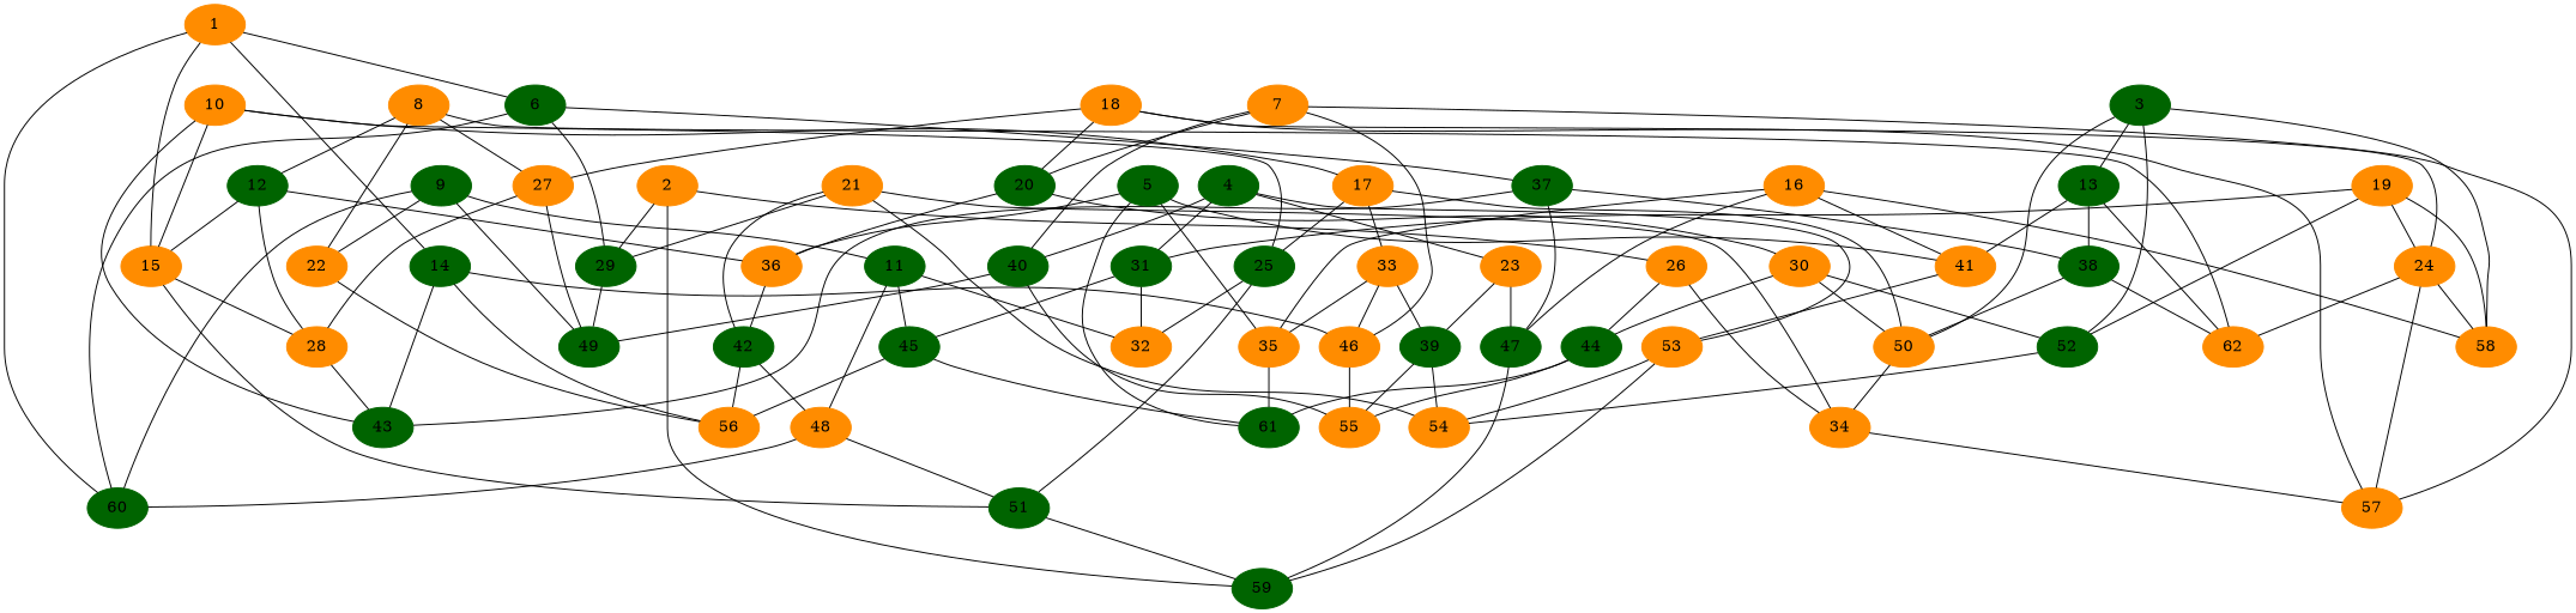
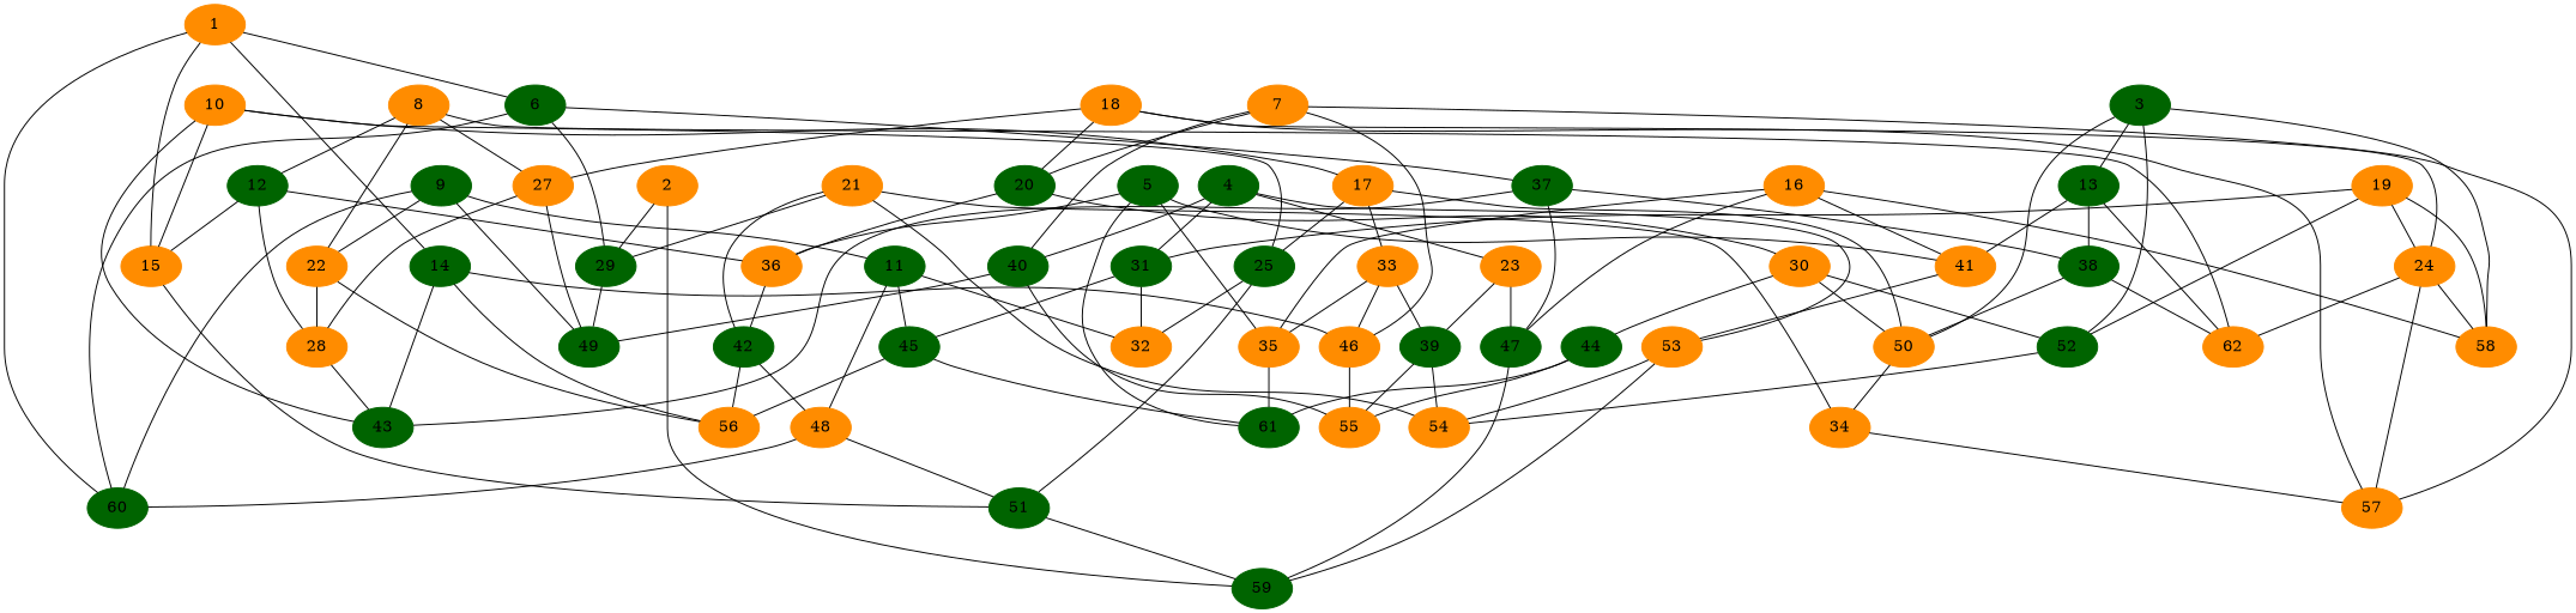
  graph {
    node [color=darkorange style=filled]
    6 [color=darkgreen]
    1
    14 [color=darkgreen]
    15
    60 [color=darkgreen]
    29 [color=darkgreen]
    37 [color=darkgreen]
    46
    43 [color=darkgreen]
    56
    51 [color=darkgreen]
    2
-   26
    59 [color=darkgreen]
    34
    44 [color=darkgreen]
    49 [color=darkgreen]
    3 [color=darkgreen]
    13 [color=darkgreen]
    50
    52 [color=darkgreen]
    58
    41
    62
    38 [color=darkgreen]
    54
    4 [color=darkgreen]
    23
    31 [color=darkgreen]
    40 [color=darkgreen]
    53
    47 [color=darkgreen]
    39 [color=darkgreen]
    32
    45 [color=darkgreen]
    55
    5 [color=darkgreen]
    35
    36
    61 [color=darkgreen]
    42 [color=darkgreen]
    7
    57
    20 [color=darkgreen]
    30
    12 [color=darkgreen]
    8
    22
    27
    28
    9 [color=darkgreen]
    11 [color=darkgreen]
    48
    10
    17
    25 [color=darkgreen]
    33
    16
    18
    24
    19
    21
    6 -- 60
    6 -- 29
    6 -- 37
    1 -- 6
    1 -- 14
    1 -- 15
    1 -- 60
    14 -- 46
    14 -- 43
    14 -- 56
    15 -- 51
    29 -- 49
    37 -- 43
    37 -- 38
    37 -- 47
    46 -- 55
    51 -- 59
    2 -- 29
-   2 -- 26
    2 -- 59
-   26 -- 34
-   26 -- 44
    34 -- 57
    44 -- 55
    44 -- 61
    3 -- 13
    3 -- 50
    3 -- 52
    3 -- 58
    13 -- 41
    13 -- 62
    13 -- 38
    50 -- 34
    52 -- 54
    41 -- 53
    38 -- 50
    38 -- 62
    4 -- 23
    4 -- 31
    4 -- 40
    4 -- 53
    23 -- 47
    23 -- 39
    31 -- 32
    31 -- 45
    40 -- 49
    40 -- 55
    53 -- 59
    53 -- 54
    47 -- 59
    39 -- 54
    39 -- 55
    45 -- 56
    45 -- 61
    5 -- 41
    5 -- 35
    5 -- 36
    5 -- 61
    35 -- 61
    36 -- 42
    42 -- 56
    42 -- 48
    7 -- 46
    7 -- 40
    7 -- 57
    7 -- 20
    20 -- 36
    20 -- 30
    30 -- 44
    30 -- 50
    30 -- 52
    12 -- 15
    12 -- 36
    12 -- 28
    8 -- 62
    8 -- 12
    8 -- 22
    8 -- 27
    22 -- 56
-   15 -- 28
+   22 -- 28
    27 -- 49
    27 -- 28
    28 -- 43
    9 -- 60
    9 -- 49
    9 -- 22
    9 -- 11
    11 -- 32
    11 -- 45
    11 -- 48
    48 -- 60
    48 -- 51
    10 -- 15
    10 -- 43
    10 -- 17
    10 -- 25
    17 -- 50
    17 -- 25
    17 -- 33
    25 -- 51
    25 -- 32
    33 -- 46
    33 -- 39
    33 -- 35
    16 -- 58
    16 -- 41
    16 -- 47
    16 -- 35
    18 -- 57
    18 -- 20
    18 -- 27
    18 -- 24
    24 -- 58
    24 -- 62
    24 -- 57
    19 -- 52
    19 -- 58
    19 -- 31
    19 -- 24
    21 -- 29
    21 -- 34
    21 -- 54
    21 -- 42
  }
